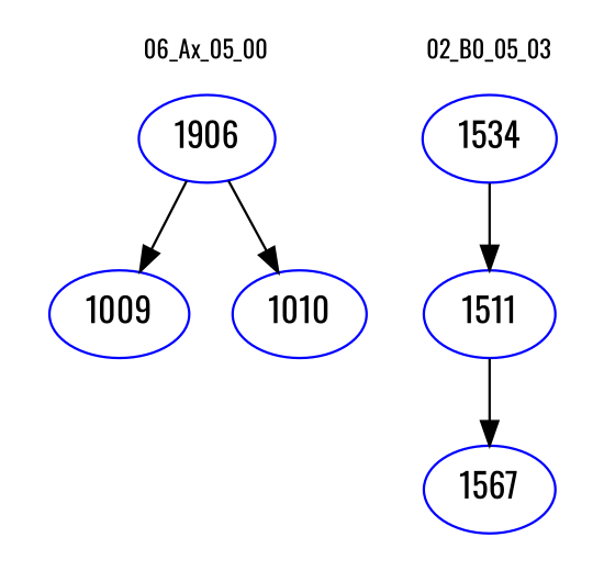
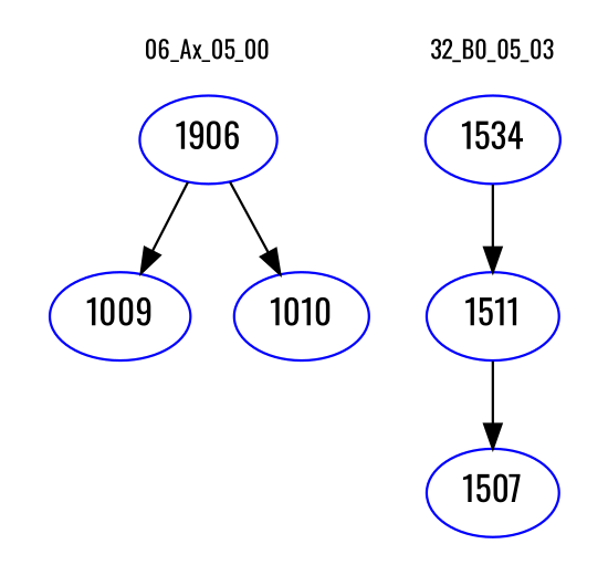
  digraph {
    fontname=Oswald
    node [color=blue fontname=Oswald]
    edge [color=black fontname=Oswald]
    n1 [label=1906]
    n2 [label=1009]
    n3 [label=1010]
    n4 [label=1511]
-   n5 [label=1567]
+   n5 [label=1507]
    n6 [label=1534]
    subgraph cluster_1 {
      color=white
      fontsize=10
      label="06_Ax_05_00"
      n1
      n2
      n3
    }
    subgraph cluster_2 {
      color=white
      fontsize=10
-     label="02_B0_05_03"
+     label="32_B0_05_03"
      n4
      n5
      n6
    }
    n1 -> n2
    n1 -> n3
    n4 -> n5
    n6 -> n4
  }
